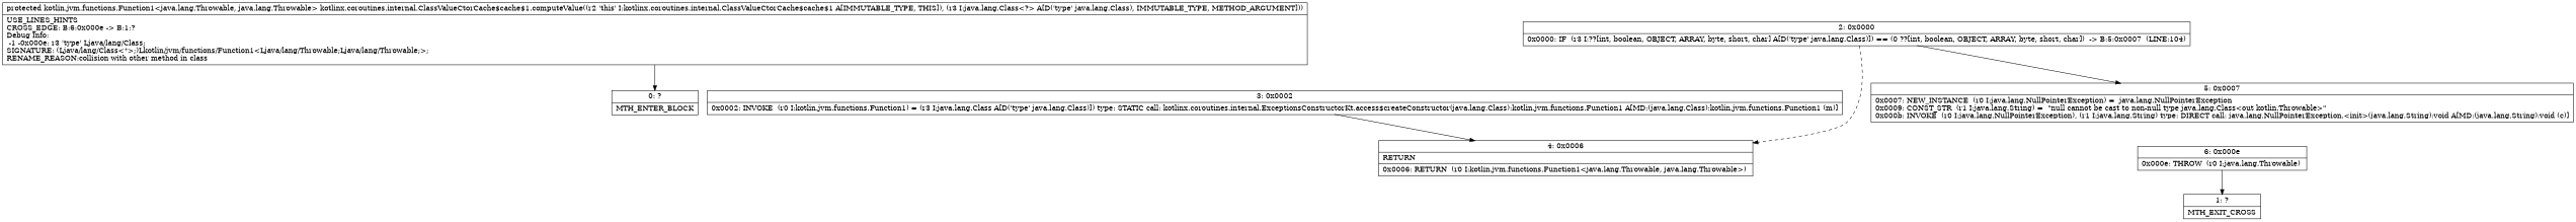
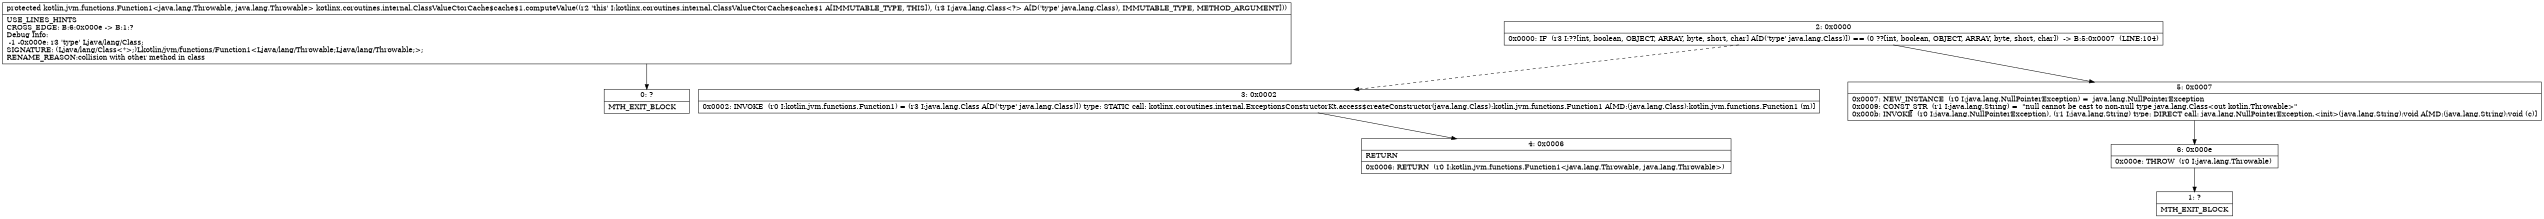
  digraph {
    fontname="DejaVu Serif"
    node [fontname="DejaVu Serif" shape=record]
    edge [fontname="DejaVu Serif"]
-   n1 [label="{0\:\ ?|MTH_ENTER_BLOCK\l}"]
+   n1 [label="{0\:\ ?|MTH_EXIT_BLOCK\l}"]
    n2 [label="{2\:\ 0x0000|0x0000: IF  (r3 I:??[int, boolean, OBJECT, ARRAY, byte, short, char] A[D('type' java.lang.Class)]) == (0 ??[int, boolean, OBJECT, ARRAY, byte, short, char])  \-\> B:5:0x0007  (LINE:104)\l}"]
    n3 [label="{3\:\ 0x0002|0x0002: INVOKE  (r0 I:kotlin.jvm.functions.Function1) = (r3 I:java.lang.Class A[D('type' java.lang.Class)]) type: STATIC call: kotlinx.coroutines.internal.ExceptionsConstructorKt.access$createConstructor(java.lang.Class):kotlin.jvm.functions.Function1 A[MD:(java.lang.Class):kotlin.jvm.functions.Function1 (m)]\l}"]
    n4 [label="{5\:\ 0x0007|0x0007: NEW_INSTANCE  (r0 I:java.lang.NullPointerException) =  java.lang.NullPointerException \l0x0009: CONST_STR  (r1 I:java.lang.String) =  \"null cannot be cast to non\-null type java.lang.Class\<out kotlin.Throwable\>\" \l0x000b: INVOKE  (r0 I:java.lang.NullPointerException), (r1 I:java.lang.String) type: DIRECT call: java.lang.NullPointerException.\<init\>(java.lang.String):void A[MD:(java.lang.String):void (c)]\l}"]
    n5 [label="{4\:\ 0x0006|RETURN\l|0x0006: RETURN  (r0 I:kotlin.jvm.functions.Function1\<java.lang.Throwable, java.lang.Throwable\>) \l}"]
    n6 [label="{6\:\ 0x000e|0x000e: THROW  (r0 I:java.lang.Throwable) \l}"]
-   n7 [label="{1\:\ ?|MTH_EXIT_CROSS\l}"]
+   n7 [label="{1\:\ ?|MTH_EXIT_BLOCK\l}"]
    n8 [label="{protected kotlin.jvm.functions.Function1\<java.lang.Throwable, java.lang.Throwable\> kotlinx.coroutines.internal.ClassValueCtorCache$cache$1.computeValue((r2 'this' I:kotlinx.coroutines.internal.ClassValueCtorCache$cache$1 A[IMMUTABLE_TYPE, THIS]), (r3 I:java.lang.Class\<?\> A[D('type' java.lang.Class), IMMUTABLE_TYPE, METHOD_ARGUMENT]))  | USE_LINES_HINTS\lCROSS_EDGE: B:6:0x000e \-\> B:1:?\lDebug Info:\l  \-1 \-0x000e: r3 'type' Ljava\/lang\/Class;\lSIGNATURE: (Ljava\/lang\/Class\<*\>;)Lkotlin\/jvm\/functions\/Function1\<Ljava\/lang\/Throwable;Ljava\/lang\/Throwable;\>;\lRENAME_REASON:collision with other method in class\l}"]
-   n2 -> n5 [style=dashed]
+   n2 -> n3 [style=dashed]
    n2 -> n4
    n3 -> n5
+   n4 -> n6
    n6 -> n7
    n8 -> n1
  }
